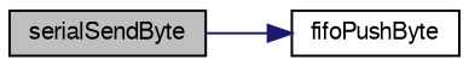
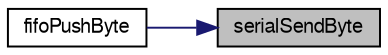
  digraph {
    rankdir=LR
    node [color=black fontname=FreeSans fontsize=10 shape=record style=filled]
    n1 [fillcolor=grey75 fontcolor=black height=0.2 label=serialSendByte width=0.4]
    n2 [fillcolor=white height=0.2 label=fifoPushByte width=0.4]
-   n1 -> n2 [color=midnightblue fontname=FreeSans fontsize=10 labelfontname=FreeSans labelfontsize=10 style=solid]
+   n2 -> n1 [color=midnightblue fontname=FreeSans fontsize=10 labelfontname=FreeSans labelfontsize=10 style=solid]
  }
